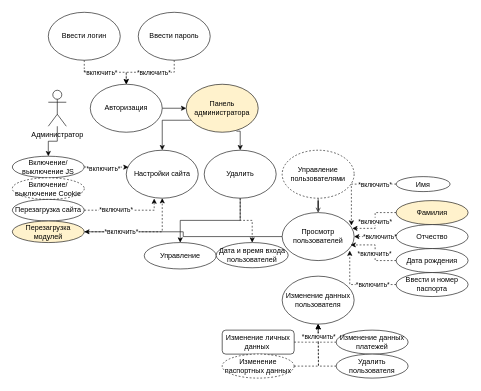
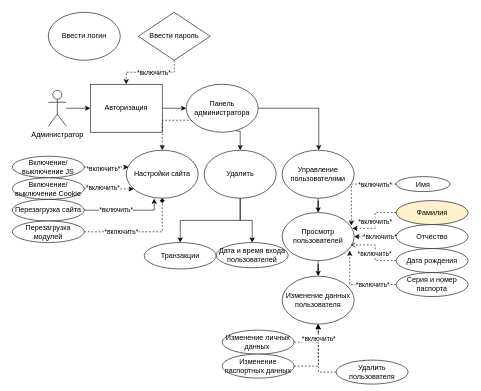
  <mxCell id="0" />
  <mxCell id="1" parent="0" />
- <mxCell id="2" style="edgeStyle=orthogonalEdgeStyle;rounded=0;orthogonalLoop=1;jettySize=auto;html=1;" edge="1" parent="1" source="3" target="49"><mxGeometry relative="1" as="geometry" /></mxCell>
+ <mxCell id="2" style="edgeStyle=orthogonalEdgeStyle;rounded=0;orthogonalLoop=1;jettySize=auto;html=1;entryX=0;entryY=0.5;entryDx=0;entryDy=0;" edge="1" parent="1" source="3" target="5"><mxGeometry relative="1" as="geometry" /></mxCell>
  <mxCell id="3" value="Администратор" style="shape=umlActor;verticalLabelPosition=bottom;verticalAlign=top;html=1;outlineConnect=0;" vertex="1" parent="1"><mxGeometry x="80" y="150" width="30" height="60" as="geometry" /></mxCell>
  <mxCell id="4" style="edgeStyle=orthogonalEdgeStyle;rounded=0;orthogonalLoop=1;jettySize=auto;html=1;entryX=0;entryY=0.5;entryDx=0;entryDy=0;" edge="1" parent="1" source="5" target="15"><mxGeometry relative="1" as="geometry" /></mxCell>
- <mxCell id="5" value="Авторизация" style="ellipse;whiteSpace=wrap;html=1;" vertex="1" parent="1"><mxGeometry x="150" y="140" width="120" height="80" as="geometry" /></mxCell>
- <mxCell id="6" style="edgeStyle=orthogonalEdgeStyle;rounded=0;orthogonalLoop=1;jettySize=auto;html=1;entryX=0.5;entryY=0;entryDx=0;entryDy=0;dashed=1;" edge="1" parent="1" source="8" target="5"><mxGeometry relative="1" as="geometry" /></mxCell>
- <mxCell id="7" value="*включить*" style="edgeLabel;html=1;align=center;verticalAlign=middle;resizable=0;points=[];" vertex="1" connectable="0" parent="6"><mxGeometry x="-0.162" relative="1" as="geometry"><mxPoint as="offset" /></mxGeometry></mxCell>
+ <mxCell id="5" value="Авторизация" style="whiteSpace=wrap;html=1;rounded=0;" vertex="1" parent="1"><mxGeometry x="150" y="140" width="120" height="80" as="geometry" /></mxCell>
  <mxCell id="8" value="Ввести логин" style="ellipse;whiteSpace=wrap;html=1;" vertex="1" parent="1"><mxGeometry x="80" y="20" width="120" height="80" as="geometry" /></mxCell>
  <mxCell id="9" style="edgeStyle=orthogonalEdgeStyle;rounded=0;orthogonalLoop=1;jettySize=auto;html=1;entryX=0.5;entryY=0;entryDx=0;entryDy=0;dashed=1;" edge="1" parent="1" source="11" target="5"><mxGeometry relative="1" as="geometry" /></mxCell>
  <mxCell id="10" value="*включить*" style="edgeLabel;html=1;align=center;verticalAlign=middle;resizable=0;points=[];" vertex="1" connectable="0" parent="9"><mxGeometry x="-0.09" relative="1" as="geometry"><mxPoint as="offset" /></mxGeometry></mxCell>
- <mxCell id="11" value="Ввести пароль" style="ellipse;whiteSpace=wrap;html=1;" vertex="1" parent="1"><mxGeometry x="230" y="20" width="120" height="80" as="geometry" /></mxCell>
+ <mxCell id="11" value="Ввести пароль" style="rhombus;whiteSpace=wrap;html=1;" vertex="1" parent="1"><mxGeometry x="230" y="20" width="120" height="80" as="geometry" /></mxCell>
+ <mxCell id="12" style="edgeStyle=orthogonalEdgeStyle;rounded=0;orthogonalLoop=1;jettySize=auto;html=1;exitX=1;exitY=0.5;exitDx=0;exitDy=0;" edge="1" parent="1" source="15" target="17"><mxGeometry relative="1" as="geometry"><mxPoint x="490" y="140.004" as="sourcePoint" /><mxPoint x="530" y="229.97" as="targetPoint" /><Array as="points"><mxPoint x="531" y="180" /></Array></mxGeometry></mxCell>
  <mxCell id="13" style="edgeStyle=orthogonalEdgeStyle;rounded=0;orthogonalLoop=1;jettySize=auto;html=1;entryX=0.5;entryY=0;entryDx=0;entryDy=0;exitX=0.698;exitY=0.978;exitDx=0;exitDy=0;exitPerimeter=0;" edge="1" parent="1" source="15" target="20"><mxGeometry relative="1" as="geometry" /></mxCell>
- <mxCell id="14" style="edgeStyle=orthogonalEdgeStyle;rounded=0;orthogonalLoop=1;jettySize=auto;html=1;exitX=0.083;exitY=0.75;exitDx=0;exitDy=0;exitPerimeter=0;" edge="1" parent="1" source="15" target="21"><mxGeometry relative="1" as="geometry"><Array as="points"><mxPoint x="270" y="200" /></Array></mxGeometry></mxCell>
- <mxCell id="15" value="Панель администратора" style="ellipse;whiteSpace=wrap;html=1;fillColor=#fff2cc;" vertex="1" parent="1"><mxGeometry x="310" y="140" width="120" height="80" as="geometry" /></mxCell>
- <mxCell id="16" style="edgeStyle=orthogonalEdgeStyle;rounded=0;orthogonalLoop=1;jettySize=auto;html=1;endArrow=open;" edge="1" parent="1" source="17" target="30"><mxGeometry relative="1" as="geometry" /></mxCell>
- <mxCell id="17" value="Управление пользователями" style="ellipse;whiteSpace=wrap;html=1;dashed=1;" vertex="1" parent="1"><mxGeometry x="470" y="250" width="120" height="80" as="geometry" /></mxCell>
+ <mxCell id="14" style="edgeStyle=orthogonalEdgeStyle;rounded=0;orthogonalLoop=1;jettySize=auto;html=1;exitX=0.083;exitY=0.75;exitDx=0;exitDy=0;exitPerimeter=0;dashed=1;" edge="1" parent="1" source="15" target="21"><mxGeometry relative="1" as="geometry"><Array as="points"><mxPoint x="270" y="200" /></Array></mxGeometry></mxCell>
+ <mxCell id="15" value="Панель администратора" style="ellipse;whiteSpace=wrap;html=1;" vertex="1" parent="1"><mxGeometry x="310" y="140" width="120" height="80" as="geometry" /></mxCell>
+ <mxCell id="16" style="edgeStyle=orthogonalEdgeStyle;rounded=0;orthogonalLoop=1;jettySize=auto;html=1;" edge="1" parent="1" source="17" target="30"><mxGeometry relative="1" as="geometry" /></mxCell>
+ <mxCell id="17" value="Управление пользователями" style="ellipse;whiteSpace=wrap;html=1;" vertex="1" parent="1"><mxGeometry x="470" y="250" width="120" height="80" as="geometry" /></mxCell>
  <mxCell id="18" style="edgeStyle=orthogonalEdgeStyle;rounded=0;orthogonalLoop=1;jettySize=auto;html=1;entryX=0.5;entryY=0;entryDx=0;entryDy=0;" edge="1" parent="1" source="20" target="61"><mxGeometry relative="1" as="geometry" /></mxCell>
- <mxCell id="19" style="edgeStyle=orthogonalEdgeStyle;rounded=0;orthogonalLoop=1;jettySize=auto;html=1;dashed=1;" edge="1" parent="1" source="20" target="62"><mxGeometry relative="1" as="geometry" /></mxCell>
+ <mxCell id="19" style="edgeStyle=orthogonalEdgeStyle;rounded=0;orthogonalLoop=1;jettySize=auto;html=1;" edge="1" parent="1" source="20" target="62"><mxGeometry relative="1" as="geometry" /></mxCell>
  <mxCell id="20" value="Удалить" style="ellipse;whiteSpace=wrap;html=1;" vertex="1" parent="1"><mxGeometry x="340" y="250" width="120" height="80" as="geometry" /></mxCell>
  <mxCell id="21" value="Настройки сайта" style="ellipse;whiteSpace=wrap;html=1;" vertex="1" parent="1"><mxGeometry x="210" y="250" width="120" height="80" as="geometry" /></mxCell>
  <mxCell id="22" value="Имя" style="ellipse;whiteSpace=wrap;html=1;" vertex="1" parent="1"><mxGeometry x="660" y="294" width="90" height="25" as="geometry" /></mxCell>
  <mxCell id="23" value="Фамилия" style="ellipse;whiteSpace=wrap;html=1;fillColor=#fff2cc;" vertex="1" parent="1"><mxGeometry x="660" y="334" width="120" height="40" as="geometry" /></mxCell>
  <mxCell id="24" style="edgeStyle=orthogonalEdgeStyle;rounded=0;orthogonalLoop=1;jettySize=auto;html=1;entryX=1;entryY=0.5;entryDx=0;entryDy=0;dashed=1;" edge="1" parent="1" source="26" target="30"><mxGeometry relative="1" as="geometry" /></mxCell>
  <mxCell id="25" value="*включить*" style="edgeLabel;html=1;align=center;verticalAlign=middle;resizable=0;points=[];" vertex="1" connectable="0" parent="24"><mxGeometry x="-0.199" y="-1" relative="1" as="geometry"><mxPoint as="offset" /></mxGeometry></mxCell>
  <mxCell id="26" value="Отчество" style="ellipse;whiteSpace=wrap;html=1;" vertex="1" parent="1"><mxGeometry x="660" y="374" width="120" height="40" as="geometry" /></mxCell>
  <mxCell id="27" value="Дата рождения" style="ellipse;whiteSpace=wrap;html=1;" vertex="1" parent="1"><mxGeometry x="660" y="414" width="120" height="40" as="geometry" /></mxCell>
- <mxCell id="28" value="Ввести и номер паспорта" style="ellipse;whiteSpace=wrap;html=1;" vertex="1" parent="1"><mxGeometry x="660" y="454" width="120" height="40" as="geometry" /></mxCell>
- <mxCell id="29" style="edgeStyle=orthogonalEdgeStyle;rounded=0;orthogonalLoop=1;jettySize=auto;html=1;" edge="1" parent="1" source="30" target="54"><mxGeometry relative="1" as="geometry" /></mxCell>
+ <mxCell id="28" value="Серия и номер паспорта" style="ellipse;whiteSpace=wrap;html=1;" vertex="1" parent="1"><mxGeometry x="660" y="454" width="120" height="40" as="geometry" /></mxCell>
+ <mxCell id="29" style="edgeStyle=orthogonalEdgeStyle;rounded=0;orthogonalLoop=1;jettySize=auto;html=1;" edge="1" parent="1" source="30" target="31"><mxGeometry relative="1" as="geometry" /></mxCell>
  <mxCell id="30" value="Просмотр пользователей" style="ellipse;whiteSpace=wrap;html=1;" vertex="1" parent="1"><mxGeometry x="470" y="354" width="120" height="80" as="geometry" /></mxCell>
  <mxCell id="31" value="Изменение данных пользователя" style="ellipse;whiteSpace=wrap;html=1;" vertex="1" parent="1"><mxGeometry x="470" y="460" width="120" height="80" as="geometry" /></mxCell>
  <mxCell id="32" style="edgeStyle=orthogonalEdgeStyle;rounded=0;orthogonalLoop=1;jettySize=auto;html=1;entryX=0.962;entryY=0.269;entryDx=0;entryDy=0;entryPerimeter=0;dashed=1;" edge="1" parent="1" source="22" target="30"><mxGeometry relative="1" as="geometry" /></mxCell>
  <mxCell id="33" value="*включить*" style="edgeLabel;html=1;align=center;verticalAlign=middle;resizable=0;points=[];" vertex="1" connectable="0" parent="32"><mxGeometry x="-0.536" y="-1" relative="1" as="geometry"><mxPoint x="-3" y="1" as="offset" /></mxGeometry></mxCell>
  <mxCell id="34" style="edgeStyle=orthogonalEdgeStyle;rounded=0;orthogonalLoop=1;jettySize=auto;html=1;entryX=0.974;entryY=0.329;entryDx=0;entryDy=0;entryPerimeter=0;dashed=1;" edge="1" parent="1" source="23" target="30"><mxGeometry relative="1" as="geometry" /></mxCell>
  <mxCell id="35" value="*включить*" style="edgeLabel;html=1;align=center;verticalAlign=middle;resizable=0;points=[];" vertex="1" connectable="0" parent="34"><mxGeometry x="-0.021" y="-1" relative="1" as="geometry"><mxPoint as="offset" /></mxGeometry></mxCell>
- <mxCell id="36" style="edgeStyle=orthogonalEdgeStyle;rounded=0;orthogonalLoop=1;jettySize=auto;html=1;entryX=0.951;entryY=0.674;entryDx=0;entryDy=0;entryPerimeter=0;dashed=1;" edge="1" parent="1" source="27" target="30"><mxGeometry relative="1" as="geometry" /></mxCell>
+ <mxCell id="36" style="edgeStyle=orthogonalEdgeStyle;rounded=0;orthogonalLoop=1;jettySize=auto;html=1;entryX=0.951;entryY=0.674;entryDx=0;entryDy=0;entryPerimeter=0;dashed=1;endArrow=open;" edge="1" parent="1" source="27" target="30"><mxGeometry relative="1" as="geometry" /></mxCell>
  <mxCell id="37" value="*включить*" style="edgeLabel;html=1;align=center;verticalAlign=middle;resizable=0;points=[];" vertex="1" connectable="0" parent="36"><mxGeometry x="-0.072" y="2" relative="1" as="geometry"><mxPoint as="offset" /></mxGeometry></mxCell>
  <mxCell id="38" style="edgeStyle=orthogonalEdgeStyle;rounded=0;orthogonalLoop=1;jettySize=auto;html=1;entryX=0.939;entryY=0.794;entryDx=0;entryDy=0;entryPerimeter=0;dashed=1;" edge="1" parent="1" source="28" target="30"><mxGeometry relative="1" as="geometry" /></mxCell>
  <mxCell id="39" value="*включить*" style="edgeLabel;html=1;align=center;verticalAlign=middle;resizable=0;points=[];" vertex="1" connectable="0" parent="38"><mxGeometry x="-0.309" y="-1" relative="1" as="geometry"><mxPoint x="6" y="1" as="offset" /></mxGeometry></mxCell>
  <mxCell id="40" style="edgeStyle=orthogonalEdgeStyle;rounded=0;orthogonalLoop=1;jettySize=auto;html=1;dashed=1;" edge="1" parent="1" source="41"><mxGeometry relative="1" as="geometry"><mxPoint x="530" y="540" as="targetPoint" /></mxGeometry></mxCell>
- <mxCell id="41" value="Изменение личных данных&amp;nbsp;" style="whiteSpace=wrap;html=1;rounded=1;" vertex="1" parent="1"><mxGeometry x="370" y="550" width="120" height="40" as="geometry" /></mxCell>
+ <mxCell id="41" value="Изменение личных данных&amp;nbsp;" style="ellipse;whiteSpace=wrap;html=1;" vertex="1" parent="1"><mxGeometry x="370" y="550" width="120" height="40" as="geometry" /></mxCell>
  <mxCell id="42" style="edgeStyle=orthogonalEdgeStyle;rounded=0;orthogonalLoop=1;jettySize=auto;html=1;dashed=1;" edge="1" parent="1" source="43"><mxGeometry relative="1" as="geometry"><mxPoint x="530" y="540" as="targetPoint" /></mxGeometry></mxCell>
- <mxCell id="43" value="Изменение паспортных данных" style="ellipse;whiteSpace=wrap;html=1;dashed=1;" vertex="1" parent="1"><mxGeometry x="370" y="590" width="120" height="40" as="geometry" /></mxCell>
- <mxCell id="44" style="edgeStyle=orthogonalEdgeStyle;rounded=0;orthogonalLoop=1;jettySize=auto;html=1;entryX=0.5;entryY=1;entryDx=0;entryDy=0;dashed=1;" edge="1" parent="1" source="45" target="31"><mxGeometry relative="1" as="geometry"><Array as="points"><mxPoint x="530" y="570" /></Array></mxGeometry></mxCell>
- <mxCell id="45" value="Изменение данных платежей" style="ellipse;whiteSpace=wrap;html=1;" vertex="1" parent="1"><mxGeometry x="560" y="550" width="120" height="40" as="geometry" /></mxCell>
+ <mxCell id="43" value="Изменение паспортных данных" style="ellipse;whiteSpace=wrap;html=1;" vertex="1" parent="1"><mxGeometry x="370" y="590" width="120" height="40" as="geometry" /></mxCell>
  <mxCell id="46" style="edgeStyle=orthogonalEdgeStyle;rounded=0;orthogonalLoop=1;jettySize=auto;html=1;dashed=1;" edge="1" parent="1" source="48"><mxGeometry relative="1" as="geometry"><mxPoint x="530" y="540" as="targetPoint" /></mxGeometry></mxCell>
  <mxCell id="47" value="*включить*" style="edgeLabel;html=1;align=center;verticalAlign=middle;resizable=0;points=[];" vertex="1" connectable="0" parent="46"><mxGeometry x="0.571" relative="1" as="geometry"><mxPoint as="offset" /></mxGeometry></mxCell>
- <mxCell id="48" value="Удалить пользователя" style="ellipse;whiteSpace=wrap;html=1;" vertex="1" parent="1"><mxGeometry x="560" y="590" width="120" height="40" as="geometry" /></mxCell>
+ <mxCell id="48" value="Удалить пользователя" style="ellipse;whiteSpace=wrap;html=1;" vertex="1" parent="1"><mxGeometry x="560" y="600" width="120" height="40" as="geometry" /></mxCell>
  <mxCell id="49" value="Включение/выключение JS" style="ellipse;whiteSpace=wrap;html=1;" vertex="1" parent="1"><mxGeometry x="20" y="260" width="120" height="36" as="geometry" /></mxCell>
- <mxCell id="50" value="Включение/выключение Cookie" style="ellipse;whiteSpace=wrap;html=1;dashed=1;" vertex="1" parent="1"><mxGeometry x="20" y="296" width="120" height="36" as="geometry" /></mxCell>
+ <mxCell id="50" value="Включение/выключение Cookie" style="ellipse;whiteSpace=wrap;html=1;" vertex="1" parent="1"><mxGeometry x="20" y="296" width="120" height="36" as="geometry" /></mxCell>
  <mxCell id="51" value="Перезагрузка сайта" style="ellipse;whiteSpace=wrap;html=1;" vertex="1" parent="1"><mxGeometry x="20" y="332" width="120" height="36" as="geometry" /></mxCell>
- <mxCell id="52" style="edgeStyle=orthogonalEdgeStyle;rounded=0;orthogonalLoop=1;jettySize=auto;html=1;entryX=0.5;entryY=1;entryDx=0;entryDy=0;dashed=1;" edge="1" parent="1" source="54" target="21"><mxGeometry relative="1" as="geometry" /></mxCell>
+ <mxCell id="52" style="edgeStyle=orthogonalEdgeStyle;rounded=0;orthogonalLoop=1;jettySize=auto;html=1;entryX=0.5;entryY=1;entryDx=0;entryDy=0;dashed=1;endArrow=diamond;" edge="1" parent="1" source="54" target="21"><mxGeometry relative="1" as="geometry" /></mxCell>
  <mxCell id="53" value="*включить*" style="edgeLabel;html=1;align=center;verticalAlign=middle;resizable=0;points=[];" vertex="1" connectable="0" parent="52"><mxGeometry x="-0.343" relative="1" as="geometry"><mxPoint as="offset" /></mxGeometry></mxCell>
- <mxCell id="54" value="Перезагрузка модулей" style="ellipse;whiteSpace=wrap;html=1;fillColor=#fff2cc;" vertex="1" parent="1"><mxGeometry x="20" y="368" width="120" height="36" as="geometry" /></mxCell>
- <mxCell id="55" style="edgeStyle=orthogonalEdgeStyle;rounded=0;orthogonalLoop=1;jettySize=auto;html=1;entryX=0.388;entryY=1.008;entryDx=0;entryDy=0;entryPerimeter=0;dashed=1;" edge="1" parent="1" source="51" target="21"><mxGeometry relative="1" as="geometry" /></mxCell>
+ <mxCell id="54" value="Перезагрузка модулей" style="ellipse;whiteSpace=wrap;html=1;" vertex="1" parent="1"><mxGeometry x="20" y="368" width="120" height="36" as="geometry" /></mxCell>
+ <mxCell id="55" style="edgeStyle=orthogonalEdgeStyle;rounded=0;orthogonalLoop=1;jettySize=auto;html=1;entryX=0.388;entryY=1.008;entryDx=0;entryDy=0;entryPerimeter=0;dashed=0;" edge="1" parent="1" source="51" target="21"><mxGeometry relative="1" as="geometry" /></mxCell>
  <mxCell id="56" value="*включить*" style="edgeLabel;html=1;align=center;verticalAlign=middle;resizable=0;points=[];" vertex="1" connectable="0" parent="55"><mxGeometry x="-0.23" y="1" relative="1" as="geometry"><mxPoint as="offset" /></mxGeometry></mxCell>
+ <mxCell id="57" style="edgeStyle=orthogonalEdgeStyle;rounded=0;orthogonalLoop=1;jettySize=auto;html=1;entryX=0.106;entryY=0.81;entryDx=0;entryDy=0;entryPerimeter=0;dashed=1;" edge="1" parent="1" source="50" target="21"><mxGeometry relative="1" as="geometry" /></mxCell>
+ <mxCell id="58" value="*включить*" style="edgeLabel;html=1;align=center;verticalAlign=middle;resizable=0;points=[];" vertex="1" connectable="0" parent="57"><mxGeometry x="-0.253" y="1" relative="1" as="geometry"><mxPoint x="-1" y="-1" as="offset" /></mxGeometry></mxCell>
  <mxCell id="59" style="edgeStyle=orthogonalEdgeStyle;rounded=0;orthogonalLoop=1;jettySize=auto;html=1;entryX=0.031;entryY=0.353;entryDx=0;entryDy=0;entryPerimeter=0;dashed=1;" edge="1" parent="1" source="49" target="21"><mxGeometry relative="1" as="geometry" /></mxCell>
  <mxCell id="60" value="*включить*" style="edgeLabel;html=1;align=center;verticalAlign=middle;resizable=0;points=[];" vertex="1" connectable="0" parent="59"><mxGeometry x="-0.166" y="-2" relative="1" as="geometry"><mxPoint as="offset" /></mxGeometry></mxCell>
- <mxCell id="61" value="Управление" style="ellipse;whiteSpace=wrap;html=1;" vertex="1" parent="1"><mxGeometry x="240" y="404" width="120" height="44" as="geometry" /></mxCell>
+ <mxCell id="61" value="Транзакции" style="ellipse;whiteSpace=wrap;html=1;" vertex="1" parent="1"><mxGeometry x="240" y="404" width="120" height="44" as="geometry" /></mxCell>
  <mxCell id="62" value="Дата и время входа пользователей" style="ellipse;whiteSpace=wrap;html=1;" vertex="1" parent="1"><mxGeometry x="360" y="404" width="120" height="42" as="geometry" /></mxCell>
